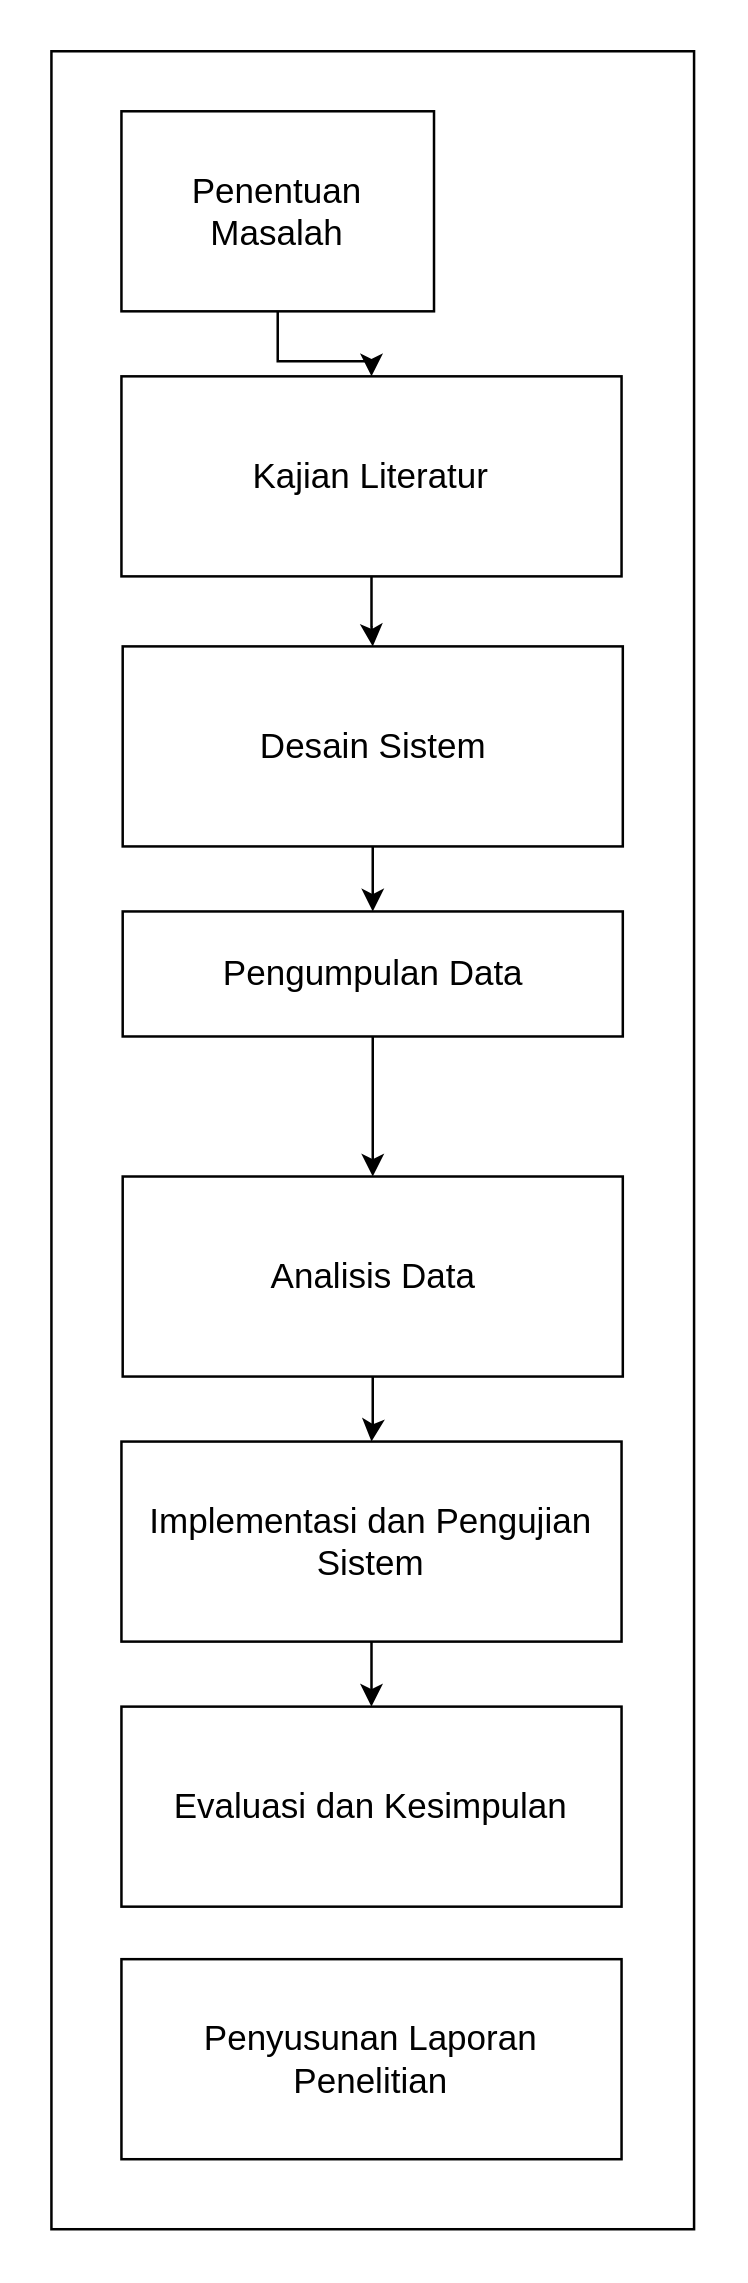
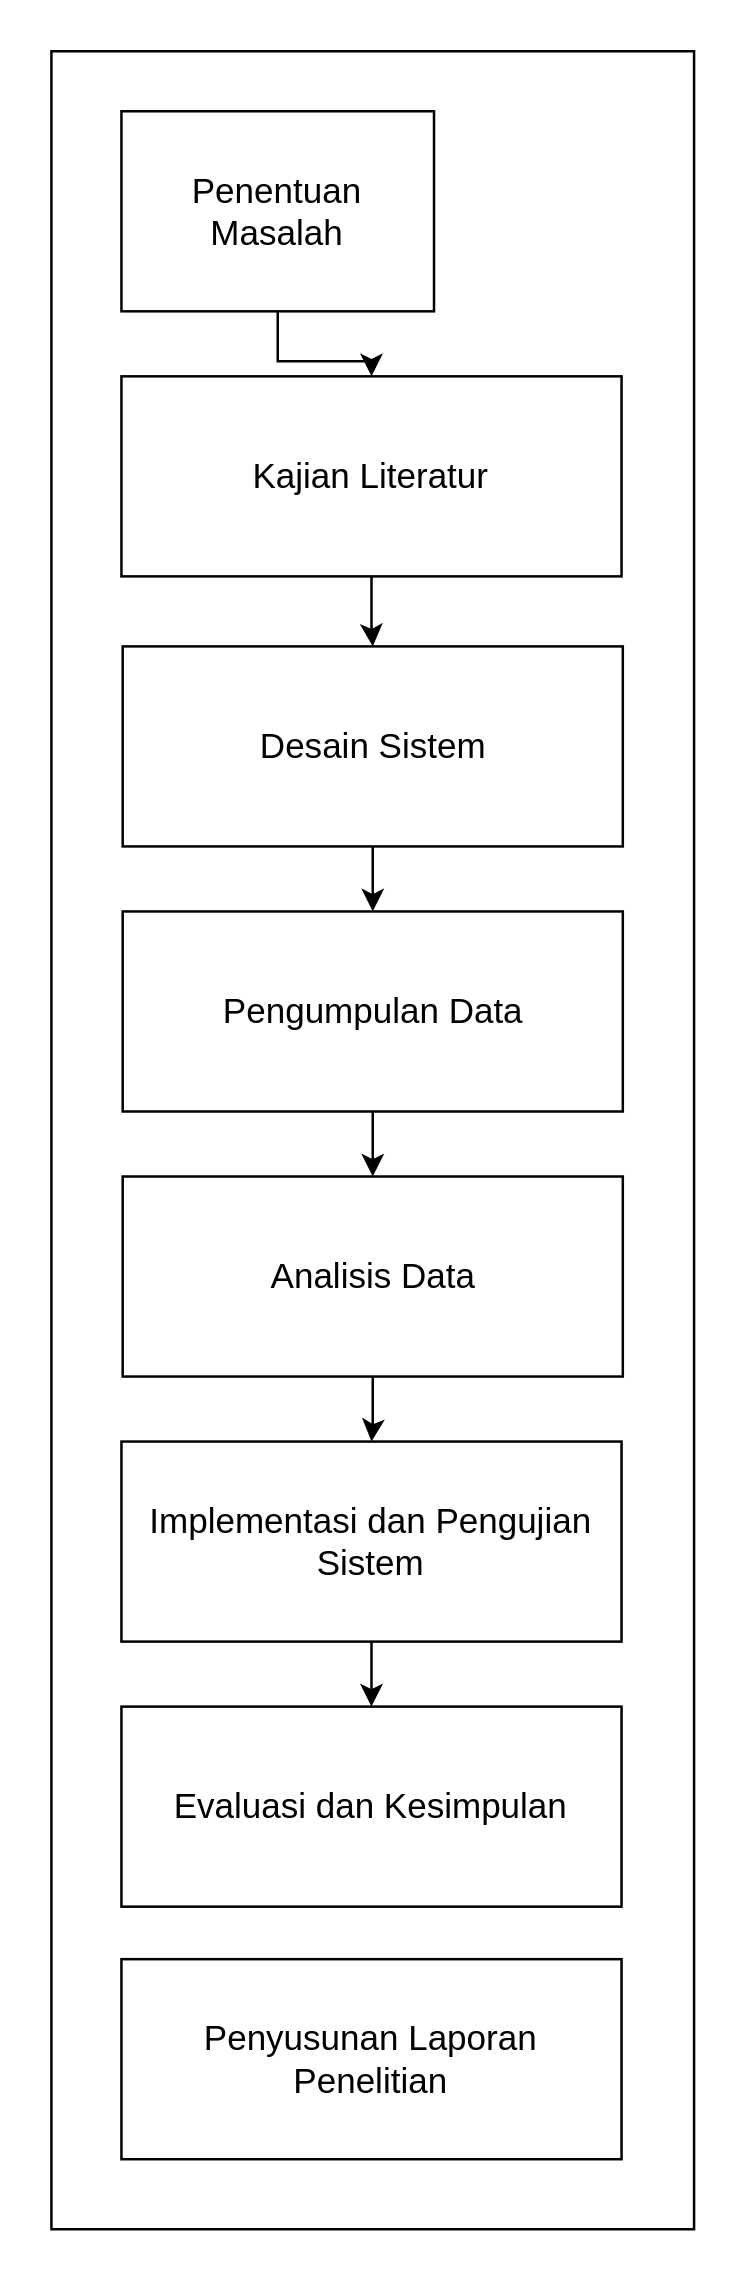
  <mxCell id="0" />
  <mxCell id="1" parent="0" />
  <mxCell id="2" style="edgeStyle=orthogonalEdgeStyle;rounded=0;orthogonalLoop=1;jettySize=auto;html=1;" parent="1" source="3" target="5" edge="1"><mxGeometry relative="1" as="geometry" /></mxCell>
  <mxCell id="3" value="&lt;font style=&quot;font-size: 14px;&quot;&gt;Penentuan Masalah&lt;/font&gt;" style="rounded=0;whiteSpace=wrap;html=1;" parent="1" vertex="1"><mxGeometry x="48" y="44" width="125" height="80" as="geometry" /></mxCell>
  <mxCell id="4" style="edgeStyle=orthogonalEdgeStyle;rounded=0;orthogonalLoop=1;jettySize=auto;html=1;" parent="1" source="5" target="7" edge="1"><mxGeometry relative="1" as="geometry" /></mxCell>
  <mxCell id="5" value="&lt;span style=&quot;font-size: 14px;&quot;&gt;Kajian Literatur&lt;/span&gt;" style="rounded=0;whiteSpace=wrap;html=1;" parent="1" vertex="1"><mxGeometry x="48" y="150" width="200" height="80" as="geometry" /></mxCell>
  <mxCell id="6" style="edgeStyle=orthogonalEdgeStyle;rounded=0;orthogonalLoop=1;jettySize=auto;html=1;" edge="1" parent="1" source="7" target="9"><mxGeometry relative="1" as="geometry" /></mxCell>
  <mxCell id="7" value="&lt;span style=&quot;font-size: 14px;&quot;&gt;Desain Sistem&lt;br&gt;&lt;/span&gt;" style="rounded=0;whiteSpace=wrap;html=1;" parent="1" vertex="1"><mxGeometry x="48.5" y="258" width="200" height="80" as="geometry" /></mxCell>
  <mxCell id="8" style="edgeStyle=orthogonalEdgeStyle;rounded=0;orthogonalLoop=1;jettySize=auto;html=1;" parent="1" source="9" target="13" edge="1"><mxGeometry relative="1" as="geometry" /></mxCell>
- <mxCell id="9" value="&lt;span style=&quot;font-size: 14px;&quot;&gt;Pengumpulan Data&lt;br&gt;&lt;/span&gt;" style="rounded=0;whiteSpace=wrap;html=1;" parent="1" vertex="1"><mxGeometry x="48.5" y="364" width="200" height="50" as="geometry" /></mxCell>
+ <mxCell id="9" value="&lt;span style=&quot;font-size: 14px;&quot;&gt;Pengumpulan Data&lt;br&gt;&lt;/span&gt;" style="rounded=0;whiteSpace=wrap;html=1;" parent="1" vertex="1"><mxGeometry x="48.5" y="364" width="200" height="80" as="geometry" /></mxCell>
  <mxCell id="10" style="edgeStyle=orthogonalEdgeStyle;rounded=0;orthogonalLoop=1;jettySize=auto;html=1;exitX=0.5;exitY=1;exitDx=0;exitDy=0;" parent="1" source="11" target="14" edge="1"><mxGeometry relative="1" as="geometry" /></mxCell>
  <mxCell id="11" value="&lt;span style=&quot;font-size: 14px;&quot;&gt;Implementasi dan Pengujian Sistem&lt;br&gt;&lt;/span&gt;" style="rounded=0;whiteSpace=wrap;html=1;" parent="1" vertex="1"><mxGeometry x="48" y="576" width="200" height="80" as="geometry" /></mxCell>
  <mxCell id="12" style="edgeStyle=orthogonalEdgeStyle;rounded=0;orthogonalLoop=1;jettySize=auto;html=1;entryX=0.5;entryY=0;entryDx=0;entryDy=0;" parent="1" source="13" target="11" edge="1"><mxGeometry relative="1" as="geometry" /></mxCell>
  <mxCell id="13" value="&lt;span style=&quot;font-size: 14px;&quot;&gt;Analisis Data&lt;br&gt;&lt;/span&gt;" style="rounded=0;whiteSpace=wrap;html=1;" parent="1" vertex="1"><mxGeometry x="48.5" y="470" width="200" height="80" as="geometry" /></mxCell>
  <mxCell id="14" value="&lt;span style=&quot;font-size: 14px;&quot;&gt;Evaluasi dan Kesimpulan&lt;br&gt;&lt;/span&gt;" style="rounded=0;whiteSpace=wrap;html=1;" parent="1" vertex="1"><mxGeometry x="48" y="682" width="200" height="80" as="geometry" /></mxCell>
  <mxCell id="15" value="&lt;span style=&quot;font-size: 14px;&quot;&gt;Penyusunan Laporan Penelitian&lt;br&gt;&lt;/span&gt;" style="rounded=0;whiteSpace=wrap;html=1;" parent="1" vertex="1"><mxGeometry x="48" y="783" width="200" height="80" as="geometry" /></mxCell>
  <mxCell id="16" value="" style="rounded=0;whiteSpace=wrap;html=1;fillColor=none;" vertex="1" parent="1"><mxGeometry x="20" y="20" width="257" height="871" as="geometry" /></mxCell>
